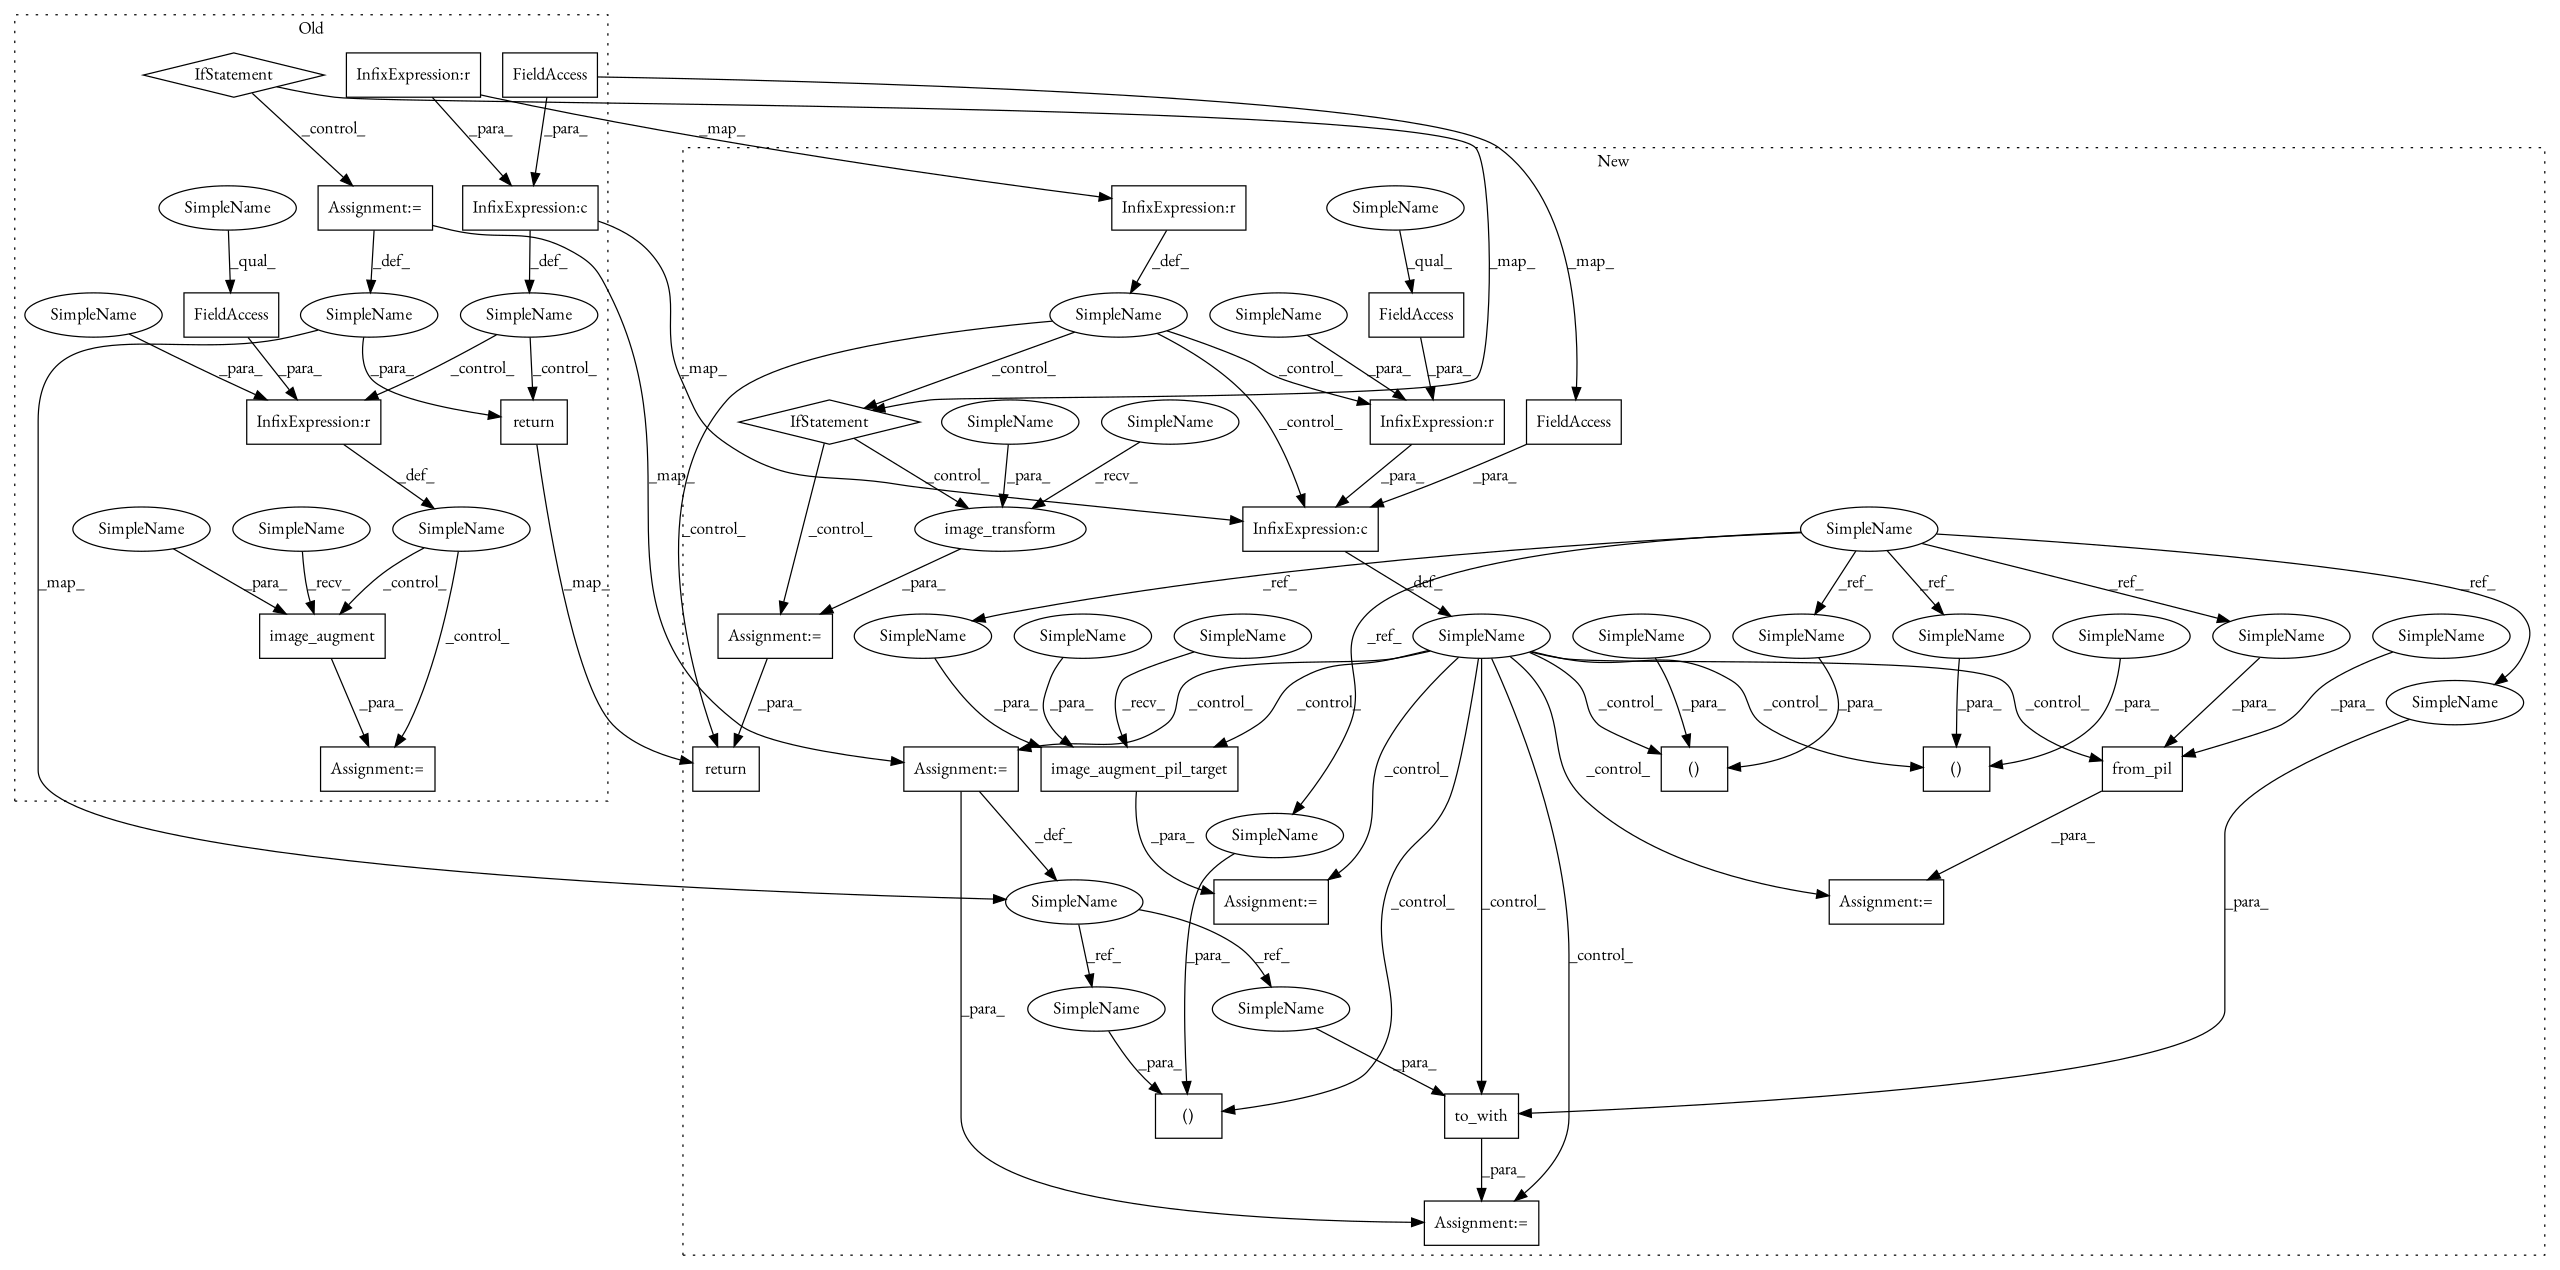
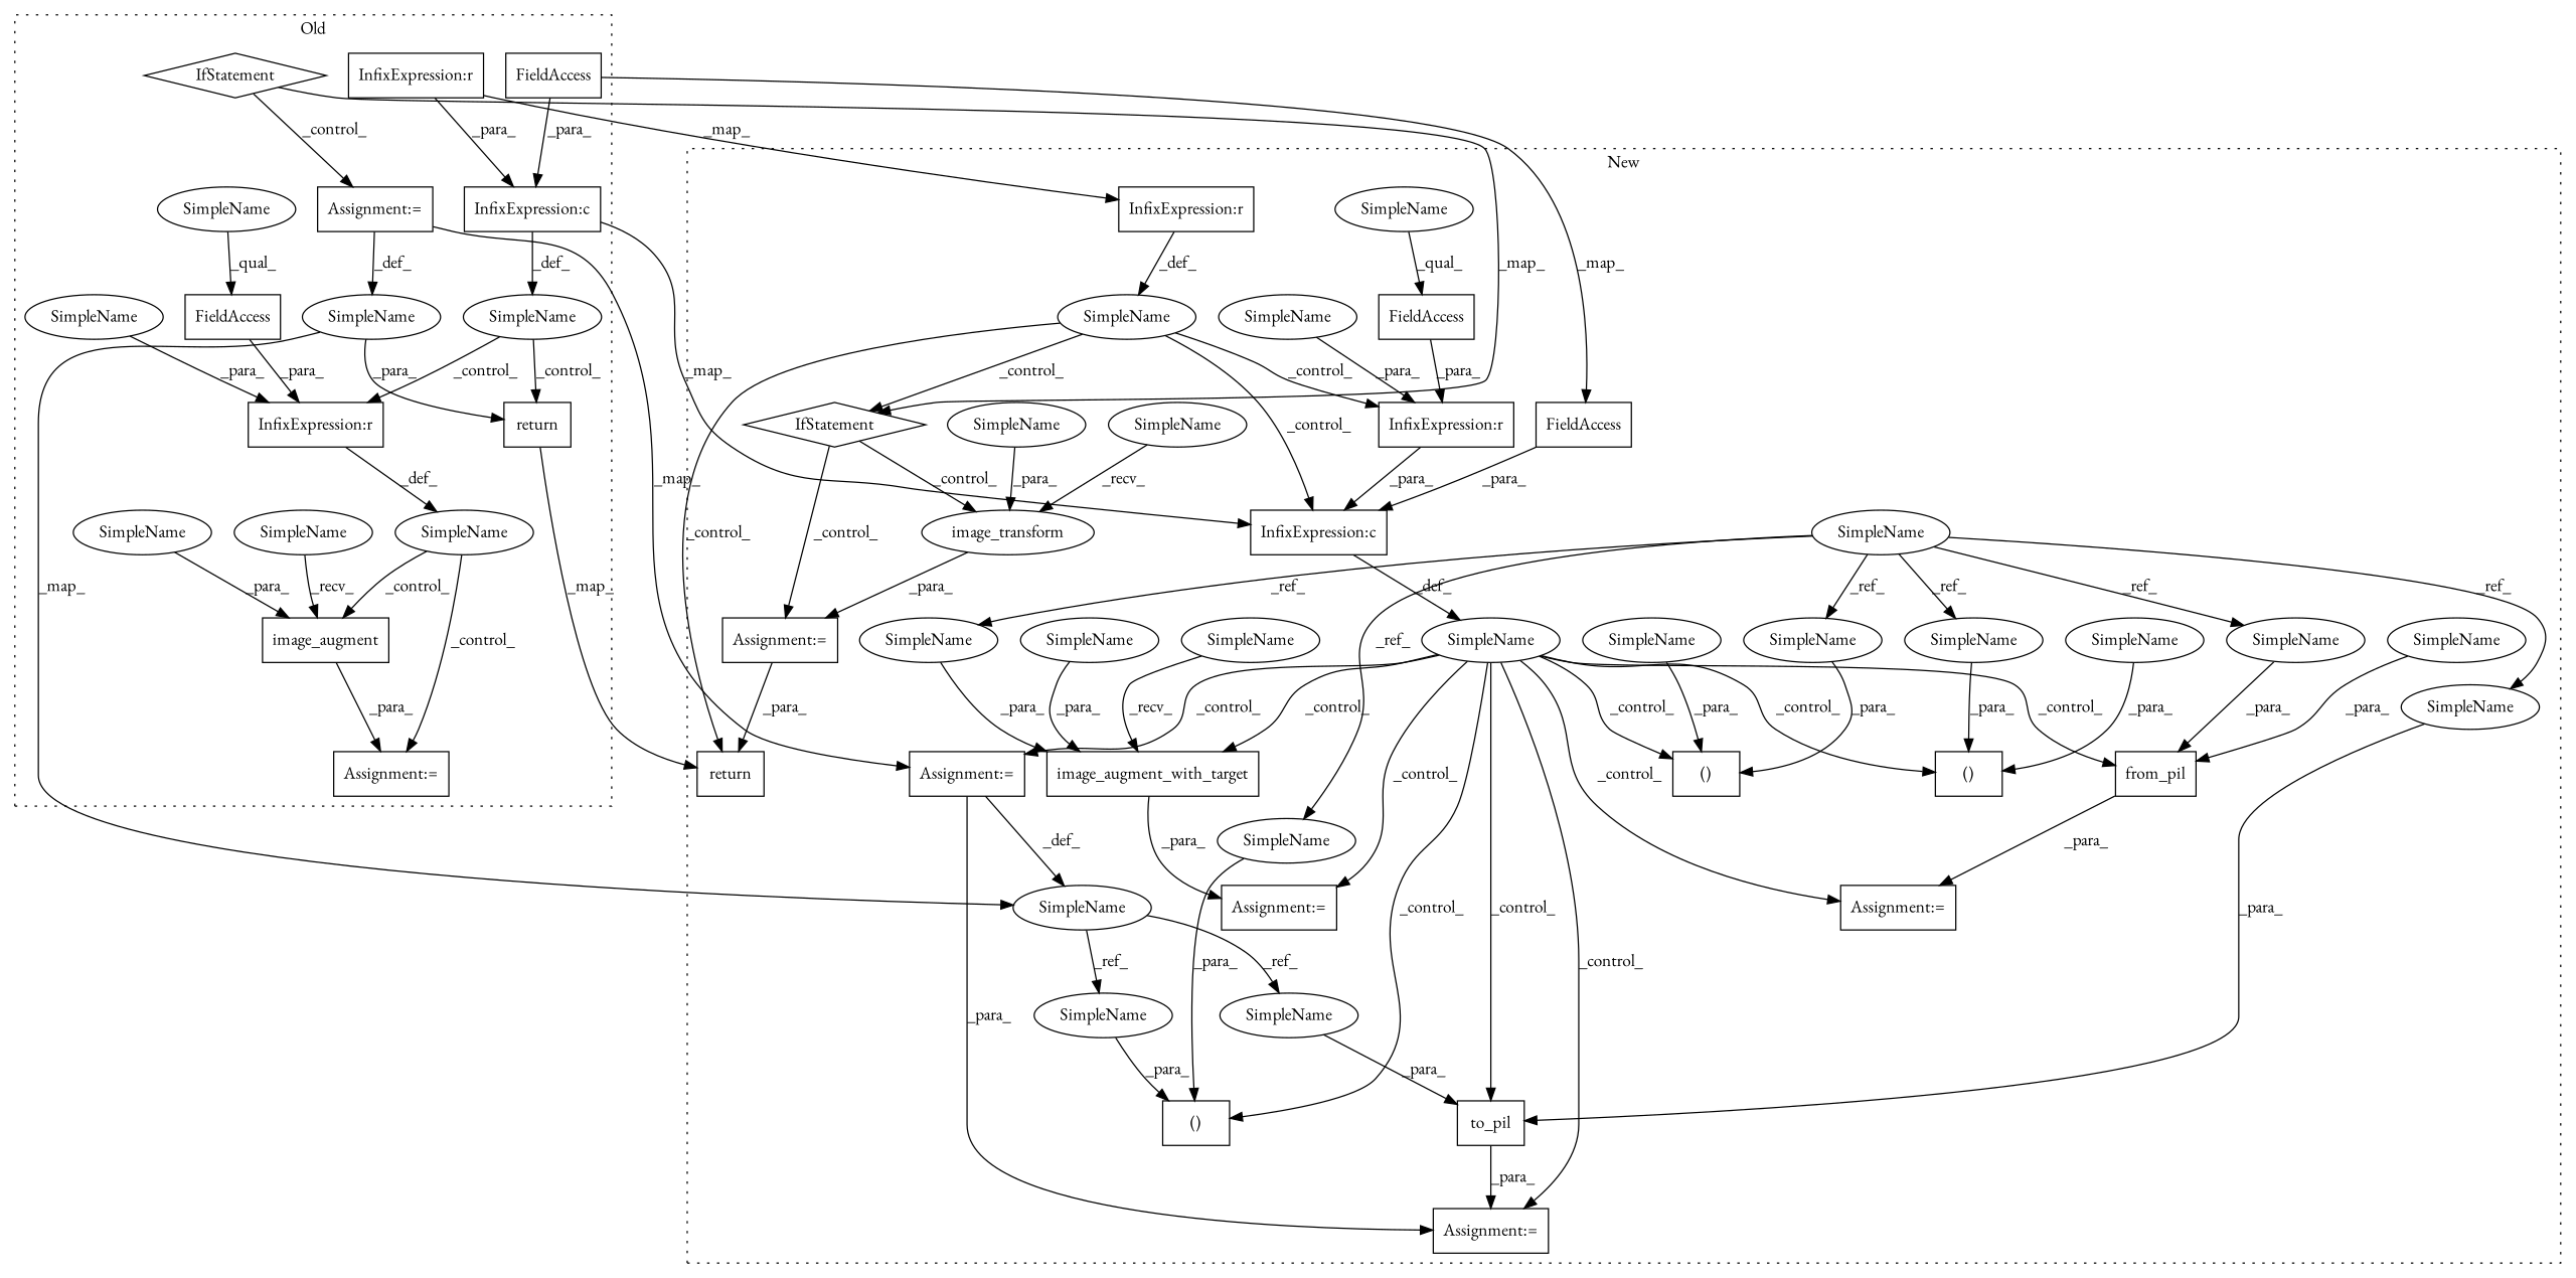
  digraph {
    fontname="EB Garamond"
    node [a=42 fontname="EB Garamond" l=2 shape=ellipse]
    edge [fontname="EB Garamond"]
    n1 [a=32 l="14,1" label=image_augment s="2761,2777" shape=box]
    n2 [label=SimpleName l=""]
    n3 [a=27 l=4 label="InfixExpression:r" s=2733 shape=box]
    n4 [a=41 l=7 label=return s=2933 shape=box]
    n5 [label=SimpleName s=2517]
    n6 [a=7 l=1 label="Assignment:=" s=2519 shape=box]
    n7 [a=25 l="4,2" label=IfStatement s="2477,2507" shape=diamond]
    n8 [a=27 l=4 label="InfixExpression:r" s=2646 shape=box]
    n9 [a=22 l=18 label=FieldAccess s=2715 shape=box]
    n10 [label=SimpleName l=""]
    n11 [a=7 l=1 label="Assignment:=" s=2755 shape=box]
    n12 [a=27 l=4 label="InfixExpression:c" s=2655 shape=box]
    n13 [a=22 l=15 label=FieldAccess s=2659 shape=box]
    n14 [l=4 label=SimpleName s=2737]
    n15 [l=4 label=SimpleName s=2756]
    n16 [l=4 label=SimpleName s=2715]
    n17 [label=SimpleName s=2775]
-   n18 [a=32 l="26,1" label=image_augment_pil_target s="3252,3283" shape=box]
+   n18 [a=32 l="26,1" label=image_augment_with_target s="3252,3283" shape=box]
    n19 [a=32 l="16,1" label=image_transform s="3664,3682"]
    n20 [label=SimpleName s=3064]
    n21 [a=32 l="9,1" label=from_pil s="3194,3208" shape=box]
    n22 [a=106 l=17 label="()" s=3175 shape=box]
    n23 [label=SimpleName l=""]
    n24 [a=106 l=17 label="()" s=3228 shape=box]
    n25 [a=106 l=17 label="()" s=3338 shape=box]
    n26 [label=SimpleName l=""]
    n27 [a=41 l=7 label=return s=3699 shape=box]
    n28 [label=SimpleName s=3294]
-   n29 [a=32 l="7,1" label=to_with s="3357,3369" shape=box]
+   n29 [a=32 l="7,1" label=to_pil s="3357,3369" shape=box]
    n30 [a=7 l=1 label="Assignment:=" s=3296 shape=box]
    n31 [a=25 l="4,2" label=IfStatement s="3612,3644" shape=diamond]
    n32 [a=27 l=4 label="InfixExpression:r" s=3145 shape=box]
    n33 [a=27 l=4 label="InfixExpression:r" s=3046 shape=box]
    n34 [a=22 l=30 label=FieldAccess s=3115 shape=box]
    n35 [a=27 l=4 label="InfixExpression:c" s=3110 shape=box]
    n36 [a=7 l=1 label="Assignment:=" s=3658 shape=box]
    n37 [a=7 label="Assignment:=" s=3355 shape=box]
    n38 [a=7 label="Assignment:=" s=3245 shape=box]
    n39 [a=7 label="Assignment:=" s=3192 shape=box]
    n40 [a=22 l=15 label=FieldAccess s=3095 shape=box]
    n41 [l=4 label=SimpleName s=3149]
    n42 [label=SimpleName s=3175]
    n43 [label=SimpleName s=3228]
    n44 [label=SimpleName s=3278]
    n45 [label=SimpleName s=3680]
    n46 [label=SimpleName s=3203]
    n47 [label=SimpleName s=3338]
    n48 [label=SimpleName s=3364]
    n49 [label=SimpleName s=3367]
    n50 [label=SimpleName s=3206]
    n51 [label=SimpleName s=3281]
    n52 [label=SimpleName s=3353]
    n53 [label=SimpleName s=3243]
    n54 [label=SimpleName s=3190]
    n55 [l=4 label=SimpleName s=3247]
    n56 [l=4 label=SimpleName s=3659]
    n57 [l=4 label=SimpleName s=3115]
    subgraph cluster_1 {
      label=Old
      style=dotted
      n1
      n2
      n3
      n4
      n5
      n6
      n7
      n8
      n9
      n10
      n11
      n12
      n13
      n14
      n15
      n16
      n17
    }
    subgraph cluster_2 {
      label=New
      style=dotted
      n18
      n19
      n20
      n21
      n22
      n23
      n24
      n25
      n26
      n27
      n28
      n29
      n30
      n31
      n32
      n33
      n34
      n35
      n36
      n37
      n38
      n39
      n40
      n41
      n42
      n43
      n44
      n45
      n46
      n47
      n48
      n49
      n50
      n51
      n52
      n53
      n54
      n55
      n56
      n57
    }
    n1 -> n11 [label=_para_]
    n2 -> n3 [label=_control_]
    n2 -> n4 [label=_control_]
    n3 -> n10 [label=_def_]
    n4 -> n27 [label=_map_]
    n5 -> n4 [label=_para_]
    n5 -> n28 [label=_map_]
    n6 -> n5 [label=_def_]
    n6 -> n30 [label=_map_]
    n7 -> n6 [label=_control_]
    n7 -> n31 [label=_map_]
    n8 -> n12 [label=_para_]
    n8 -> n33 [label=_map_]
    n9 -> n3 [label=_para_]
    n10 -> n1 [label=_control_]
    n10 -> n11 [label=_control_]
    n12 -> n2 [label=_def_]
    n12 -> n35 [label=_map_]
    n13 -> n12 [label=_para_]
    n13 -> n40 [label=_map_]
    n14 -> n3 [label=_para_]
    n15 -> n1 [label=_recv_]
    n16 -> n9 [label=_qual_]
    n17 -> n1 [label=_para_]
    n18 -> n38 [label=_para_]
    n19 -> n36 [label=_para_]
    n20 -> n49 [label=_ref_]
    n20 -> n50 [label=_ref_]
    n20 -> n51 [label=_ref_]
    n20 -> n52 [label=_ref_]
    n20 -> n53 [label=_ref_]
    n20 -> n54 [label=_ref_]
    n21 -> n39 [label=_para_]
    n23 -> n27 [label=_control_]
    n23 -> n31 [label=_control_]
    n23 -> n32 [label=_control_]
    n23 -> n35 [label=_control_]
    n26 -> n18 [label=_control_]
    n26 -> n21 [label=_control_]
    n26 -> n22 [label=_control_]
    n26 -> n24 [label=_control_]
    n26 -> n25 [label=_control_]
    n26 -> n29 [label=_control_]
    n26 -> n30 [label=_control_]
    n26 -> n37 [label=_control_]
    n26 -> n38 [label=_control_]
    n26 -> n39 [label=_control_]
    n28 -> n47 [label=_ref_]
    n28 -> n48 [label=_ref_]
    n29 -> n37 [label=_para_]
    n30 -> n28 [label=_def_]
    n30 -> n37 [label=_para_]
    n31 -> n19 [label=_control_]
    n31 -> n36 [label=_control_]
    n32 -> n35 [label=_para_]
    n33 -> n23 [label=_def_]
    n34 -> n32 [label=_para_]
    n35 -> n26 [label=_def_]
    n36 -> n27 [label=_para_]
    n40 -> n35 [label=_para_]
    n41 -> n32 [label=_para_]
    n42 -> n22 [label=_para_]
    n43 -> n24 [label=_para_]
    n44 -> n18 [label=_para_]
    n45 -> n19 [label=_para_]
    n46 -> n21 [label=_para_]
    n47 -> n25 [label=_para_]
    n48 -> n29 [label=_para_]
    n49 -> n29 [label=_para_]
    n50 -> n21 [label=_para_]
    n51 -> n18 [label=_para_]
    n52 -> n25 [label=_para_]
    n53 -> n24 [label=_para_]
    n54 -> n22 [label=_para_]
    n55 -> n18 [label=_recv_]
    n56 -> n19 [label=_recv_]
    n57 -> n34 [label=_qual_]
  }
